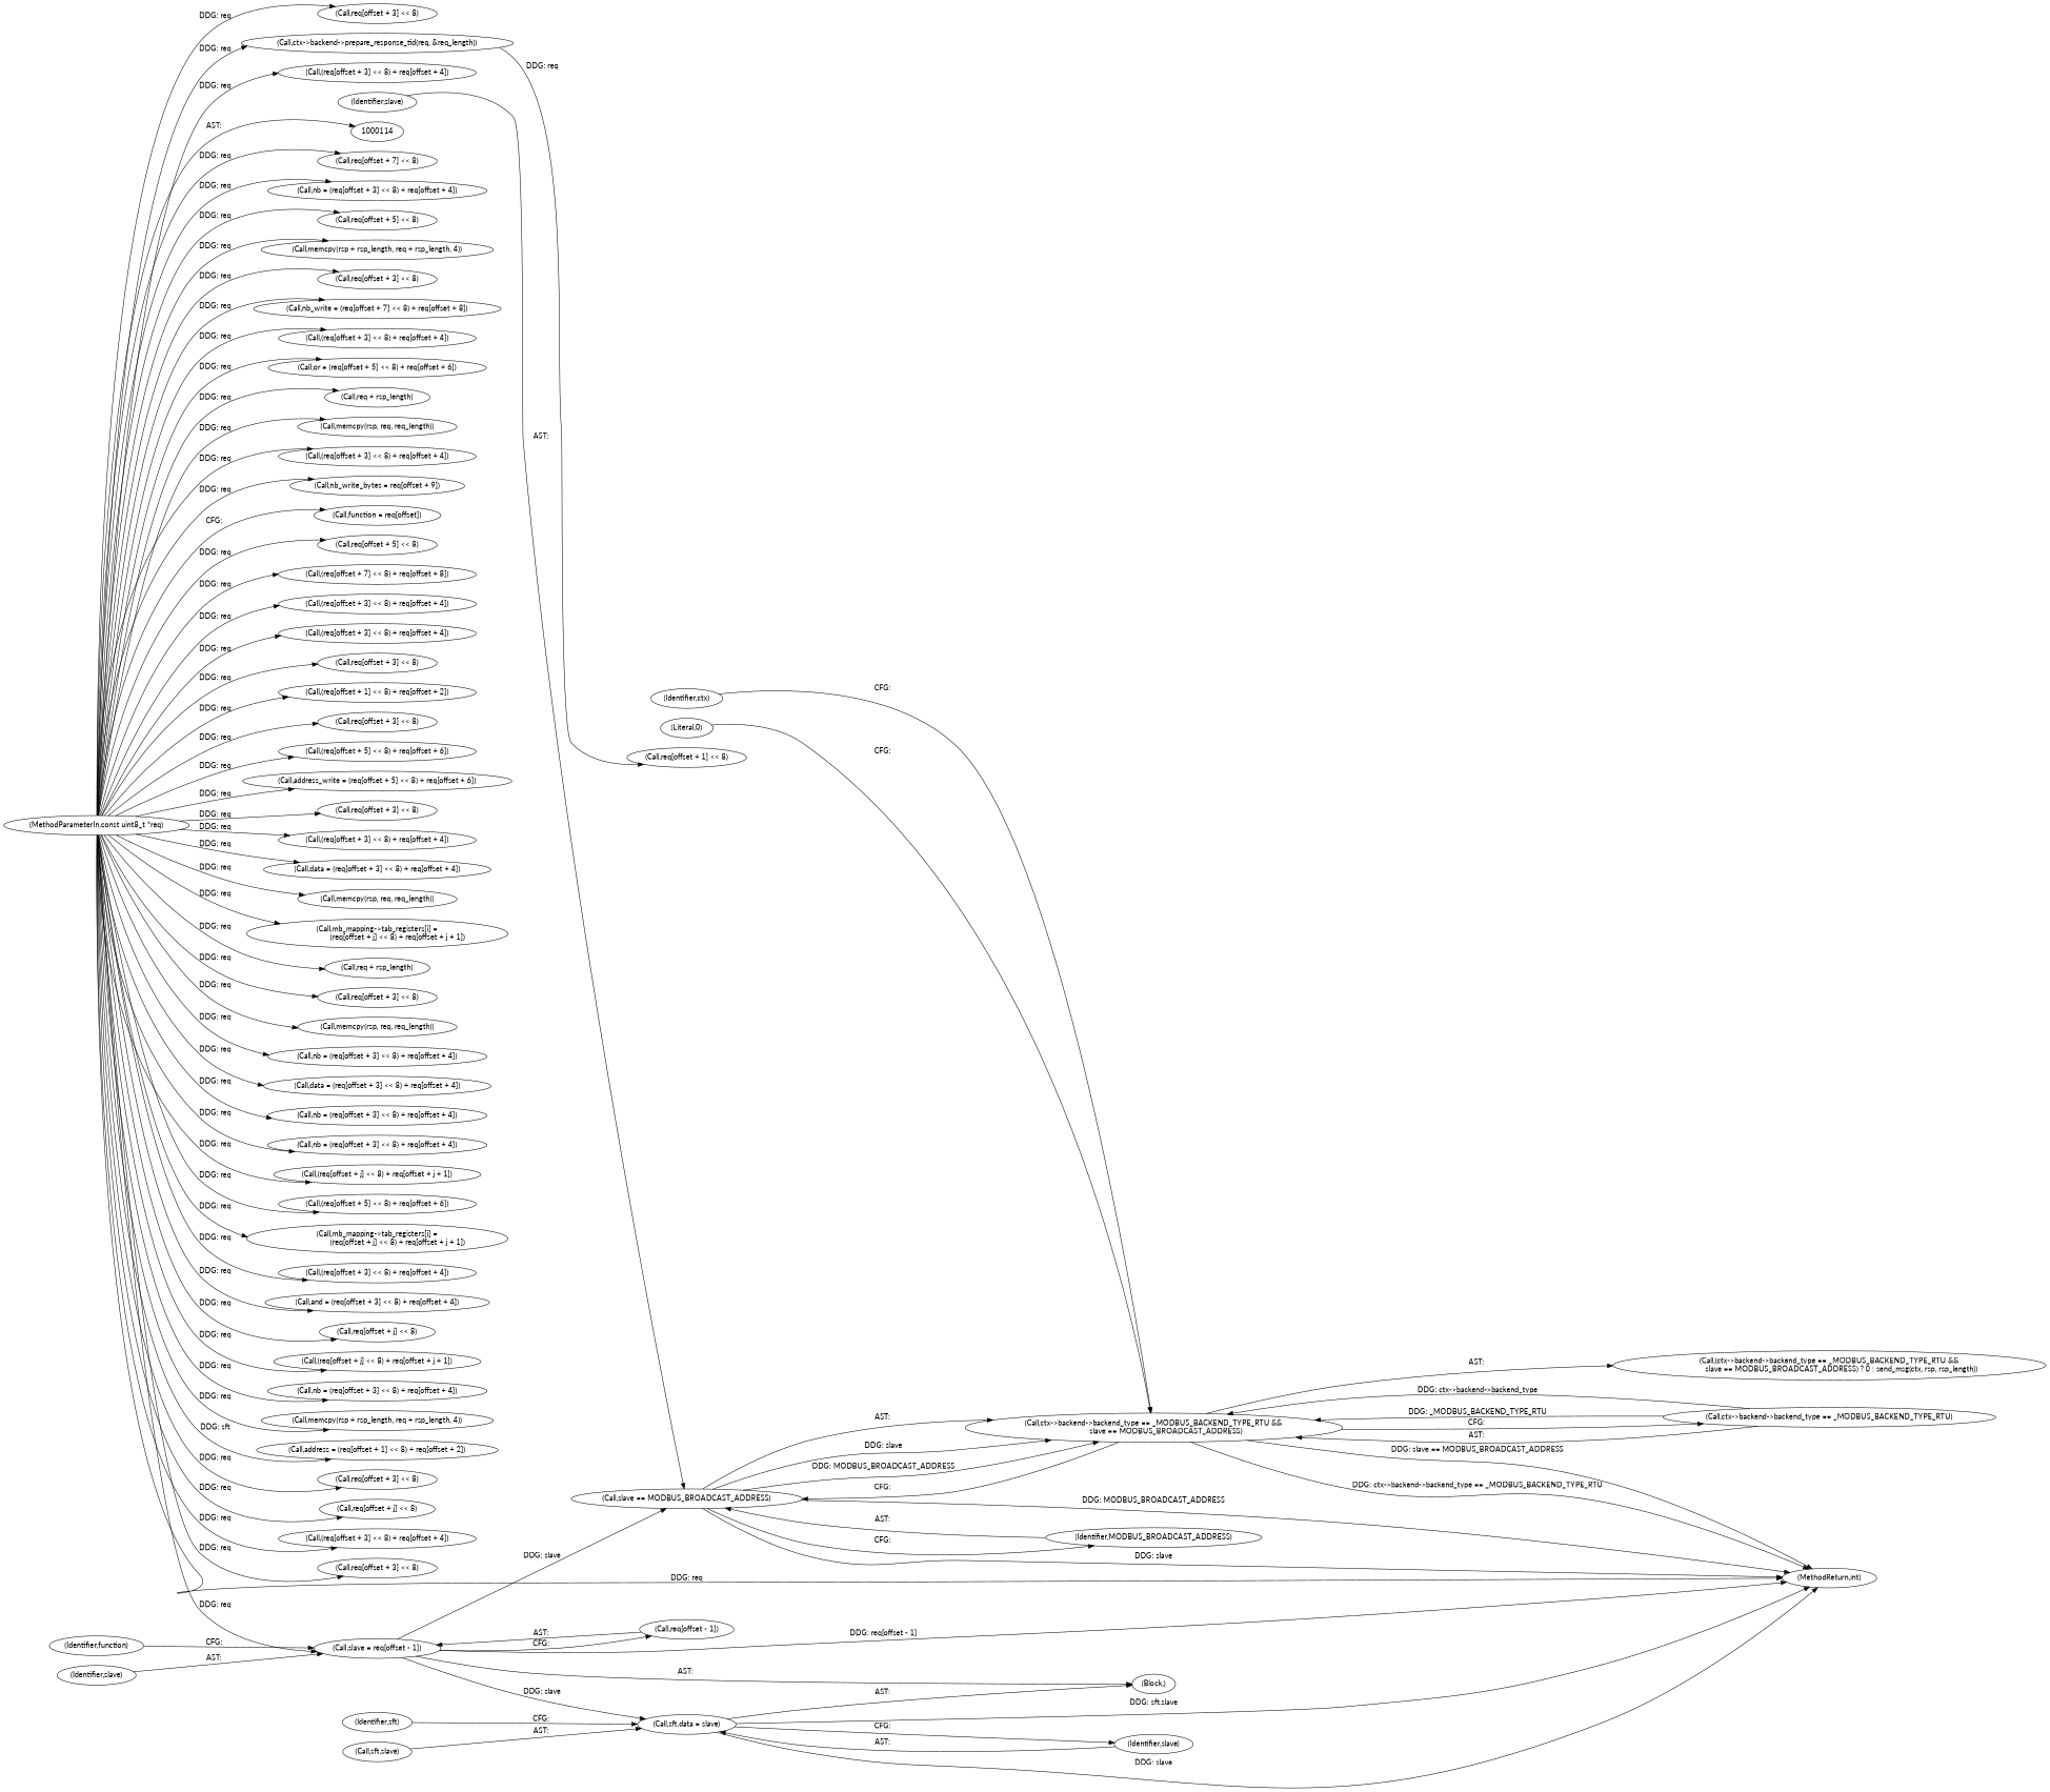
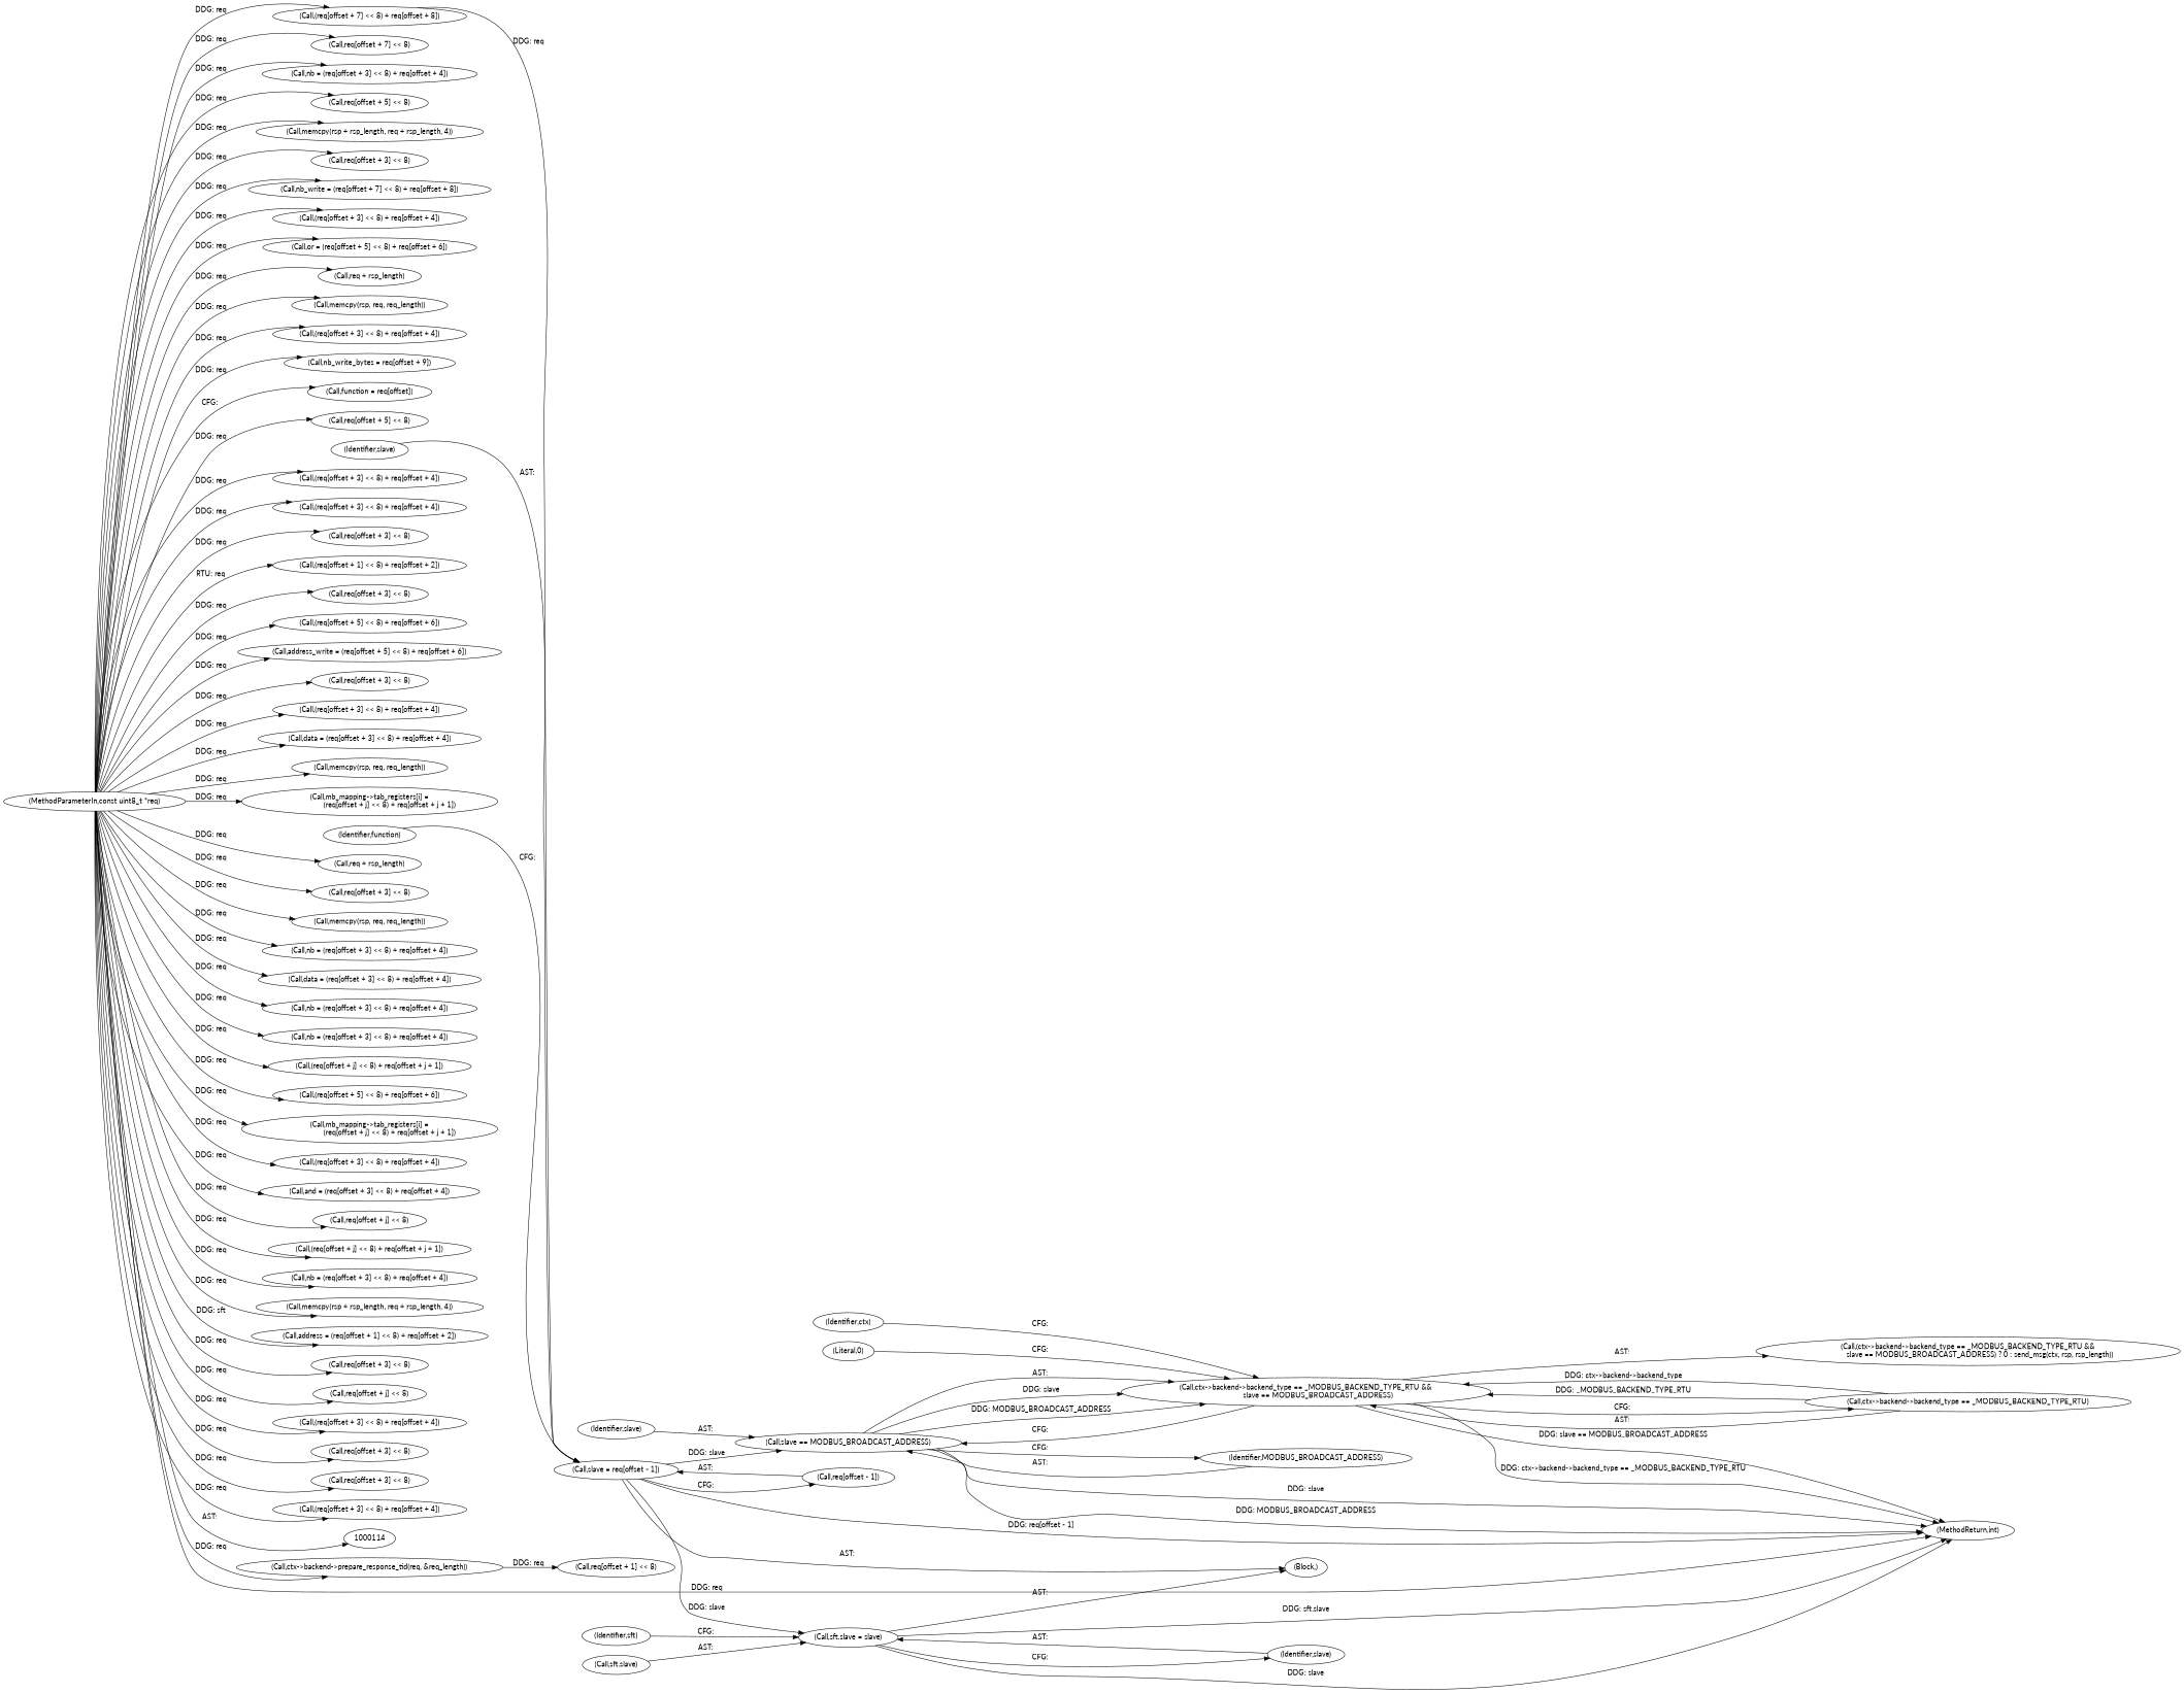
  digraph {
    fontname=Lato
    rankdir=LR
    node [fontname=Lato]
    edge [fontname=Lato]
    n1 [label="(Call,slave = req[offset - 1])"]
-   n2 [label="(Call,sft.data = slave)"]
+   n2 [label="(Call,sft.slave = slave)"]
    n3 [label="(Call,slave == MODBUS_BROADCAST_ADDRESS)"]
    n4 [label="(MethodReturn,int)"]
    n5 [label="(Call,req[offset - 1])"]
    n6 [label="(Block,)"]
    n7 [label="(Identifier,slave)"]
    n8 [label="(Call,ctx->backend->backend_type == _MODBUS_BACKEND_TYPE_RTU &&\n            slave == MODBUS_BROADCAST_ADDRESS)"]
    n9 [label="(Identifier,MODBUS_BROADCAST_ADDRESS)"]
    n10 [label="(MethodParameterIn,const uint8_t *req)"]
    n11 [label="(Call,req[offset + 7] << 8)"]
    n12 [label="(Call,nb = (req[offset + 3] << 8) + req[offset + 4])"]
    n13 [label="(Call,req[offset + 5] << 8)"]
    n14 [label="(Call,memcpy(rsp + rsp_length, req + rsp_length, 4))"]
    n15 [label="(Call,req[offset + 3] << 8)"]
    n16 [label="(Call,nb_write = (req[offset + 7] << 8) + req[offset + 8])"]
    n17 [label="(Call,(req[offset + 3] << 8) + req[offset + 4])"]
    n18 [label="(Call,or = (req[offset + 5] << 8) + req[offset + 6])"]
    n19 [label="(Call,req + rsp_length)"]
    n20 [label="(Call,memcpy(rsp, req, req_length))"]
    n21 [label="(Call,(req[offset + 3] << 8) + req[offset + 4])"]
    n22 [label="(Call,nb_write_bytes = req[offset + 9])"]
    n23 [label="(Call,function = req[offset])"]
    n24 [label="(Call,req[offset + 5] << 8)"]
    n25 [label="(Call,(req[offset + 7] << 8) + req[offset + 8])"]
    n26 [label="(Call,(req[offset + 3] << 8) + req[offset + 4])"]
    n27 [label="(Call,(req[offset + 3] << 8) + req[offset + 4])"]
    n28 [label="(Call,req[offset + 3] << 8)"]
    n29 [label="(Call,(req[offset + 1] << 8) + req[offset + 2])"]
    n30 [label="(Call,req[offset + 3] << 8)"]
    n31 [label="(Call,(req[offset + 5] << 8) + req[offset + 6])"]
    n32 [label="(Call,address_write = (req[offset + 5] << 8) + req[offset + 6])"]
    n33 [label="(Call,req[offset + 3] << 8)"]
    n34 [label="(Call,(req[offset + 3] << 8) + req[offset + 4])"]
    n35 [label="(Call,data = (req[offset + 3] << 8) + req[offset + 4])"]
    n36 [label="(Call,memcpy(rsp, req, req_length))"]
    n37 [label="(Call,mb_mapping->tab_registers[i] =\n                    (req[offset + j] << 8) + req[offset + j + 1])"]
    n38 [label="(Call,ctx->backend->prepare_response_tid(req, &req_length))"]
    n39 [label="(Call,req + rsp_length)"]
    n40 [label="(Call,req[offset + 3] << 8)"]
    n41 [label="(Call,memcpy(rsp, req, req_length))"]
    n42 [label="(Call,nb = (req[offset + 3] << 8) + req[offset + 4])"]
    n43 [label="(Call,data = (req[offset + 3] << 8) + req[offset + 4])"]
    n44 [label="(Call,nb = (req[offset + 3] << 8) + req[offset + 4])"]
    n45 [label="(Call,nb = (req[offset + 3] << 8) + req[offset + 4])"]
    n46 [label="(Call,(req[offset + j] << 8) + req[offset + j + 1])"]
    n47 [label="(Call,(req[offset + 5] << 8) + req[offset + 6])"]
    n48 [label="(Call,mb_mapping->tab_registers[i] =\n                    (req[offset + j] << 8) + req[offset + j + 1])"]
    n49 [label="(Call,(req[offset + 3] << 8) + req[offset + 4])"]
    n50 [label="(Call,and = (req[offset + 3] << 8) + req[offset + 4])"]
    n51 [label="(Call,req[offset + j] << 8)"]
    n52 [label="(Call,(req[offset + j] << 8) + req[offset + j + 1])"]
    n53 [label="(Call,nb = (req[offset + 3] << 8) + req[offset + 4])"]
    n54 [label="(Call,memcpy(rsp + rsp_length, req + rsp_length, 4))"]
    n55 [label="(Call,address = (req[offset + 1] << 8) + req[offset + 2])"]
    n56 [label="(Call,req[offset + 3] << 8)"]
    n57 [label="(Call,req[offset + j] << 8)"]
    n58 [label="(Call,(req[offset + 3] << 8) + req[offset + 4])"]
    n59 [label="(Call,req[offset + 3] << 8)"]
    n60 [label="(Call,req[offset + 3] << 8)"]
    n61 [label="(Call,(req[offset + 3] << 8) + req[offset + 4])"]
    1000114
    n63 [label="(Call,req[offset + 1] << 8)"]
    n64 [label="(Call,(ctx->backend->backend_type == _MODBUS_BACKEND_TYPE_RTU &&\n            slave == MODBUS_BROADCAST_ADDRESS) ? 0 : send_msg(ctx, rsp, rsp_length))"]
    n65 [label="(Call,ctx->backend->backend_type == _MODBUS_BACKEND_TYPE_RTU)"]
    n66 [label="(Identifier,function)"]
    n67 [label="(Identifier,ctx)"]
    n68 [label="(Identifier,sft)"]
    n69 [label="(Call,sft.slave)"]
    n70 [label="(Identifier,slave)"]
    n71 [label="(Literal,0)"]
    n72 [label="(Identifier,slave)"]
    n1 -> n2 [label="DDG: slave"]
    n1 -> n3 [label="DDG: slave"]
    n1 -> n4 [label="DDG: req[offset - 1]"]
    n1 -> n5 [label="CFG: "]
    n1 -> n6 [label="AST: "]
    n2 -> n4 [label="DDG: slave"]
    n2 -> n4 [label="DDG: sft.slave"]
    n2 -> n6 [label="AST: "]
    n2 -> n7 [label="CFG: "]
    n3 -> n4 [label="DDG: slave"]
    n3 -> n4 [label="DDG: MODBUS_BROADCAST_ADDRESS"]
    n3 -> n8 [label="AST: "]
    n3 -> n8 [label="DDG: slave"]
    n3 -> n8 [label="DDG: MODBUS_BROADCAST_ADDRESS"]
    n3 -> n9 [label="CFG: "]
    n5 -> n1 [label="AST: "]
    n7 -> n2 [label="AST: "]
    n8 -> n3 [label="CFG: "]
    n8 -> n4 [label="DDG: ctx->backend->backend_type == _MODBUS_BACKEND_TYPE_RTU"]
    n8 -> n4 [label="DDG: slave == MODBUS_BROADCAST_ADDRESS"]
    n8 -> n64 [label="AST: "]
    n8 -> n65 [label="CFG: "]
    n9 -> n3 [label="AST: "]
-   n10 -> n1 [label="DDG: req"]
+   n25 -> n1 [label="DDG: req"]
    n10 -> n4 [label="DDG: req"]
    n10 -> n11 [label="DDG: req"]
    n10 -> n12 [label="DDG: req"]
    n10 -> n13 [label="DDG: req"]
    n10 -> n14 [label="DDG: req"]
    n10 -> n15 [label="DDG: req"]
    n10 -> n16 [label="DDG: req"]
    n10 -> n17 [label="DDG: req"]
    n10 -> n18 [label="DDG: req"]
    n10 -> n19 [label="DDG: req"]
    n10 -> n20 [label="DDG: req"]
    n10 -> n21 [label="DDG: req"]
    n10 -> n22 [label="DDG: req"]
    n10 -> n23 [label="CFG: "]
    n10 -> n24 [label="DDG: req"]
    n10 -> n25 [label="DDG: req"]
    n10 -> n26 [label="DDG: req"]
    n10 -> n27 [label="DDG: req"]
    n10 -> n28 [label="DDG: req"]
-   n10 -> n29 [label="DDG: req"]
+   n10 -> n29 [label="RTU: req"]
    n10 -> n30 [label="DDG: req"]
    n10 -> n31 [label="DDG: req"]
    n10 -> n32 [label="DDG: req"]
    n10 -> n33 [label="DDG: req"]
    n10 -> n34 [label="DDG: req"]
    n10 -> n35 [label="DDG: req"]
    n10 -> n36 [label="DDG: req"]
    n10 -> n37 [label="DDG: req"]
    n10 -> n38 [label="DDG: req"]
    n10 -> n39 [label="DDG: req"]
    n10 -> n40 [label="DDG: req"]
    n10 -> n41 [label="DDG: req"]
    n10 -> n42 [label="DDG: req"]
    n10 -> n43 [label="DDG: req"]
    n10 -> n44 [label="DDG: req"]
    n10 -> n45 [label="DDG: req"]
    n10 -> n46 [label="DDG: req"]
    n10 -> n47 [label="DDG: req"]
    n10 -> n48 [label="DDG: req"]
    n10 -> n49 [label="DDG: req"]
    n10 -> n50 [label="DDG: req"]
    n10 -> n51 [label="DDG: req"]
    n10 -> n52 [label="DDG: req"]
    n10 -> n53 [label="DDG: req"]
    n10 -> n54 [label="DDG: req"]
    n10 -> n55 [label="DDG: sft"]
    n10 -> n56 [label="DDG: req"]
    n10 -> n57 [label="DDG: req"]
    n10 -> n58 [label="DDG: req"]
    n10 -> n59 [label="DDG: req"]
    n10 -> n60 [label="DDG: req"]
    n10 -> n61 [label="DDG: req"]
    n10 -> 1000114 [label="AST: "]
    n38 -> n63 [label="DDG: req"]
    n65 -> n8 [label="AST: "]
    n65 -> n8 [label="DDG: ctx->backend->backend_type"]
    n65 -> n8 [label="DDG: _MODBUS_BACKEND_TYPE_RTU"]
    n66 -> n1 [label="CFG: "]
    n67 -> n8 [label="CFG: "]
    n68 -> n2 [label="CFG: "]
    n69 -> n2 [label="AST: "]
    n70 -> n3 [label="AST: "]
    n71 -> n8 [label="CFG: "]
    n72 -> n1 [label="AST: "]
  }
